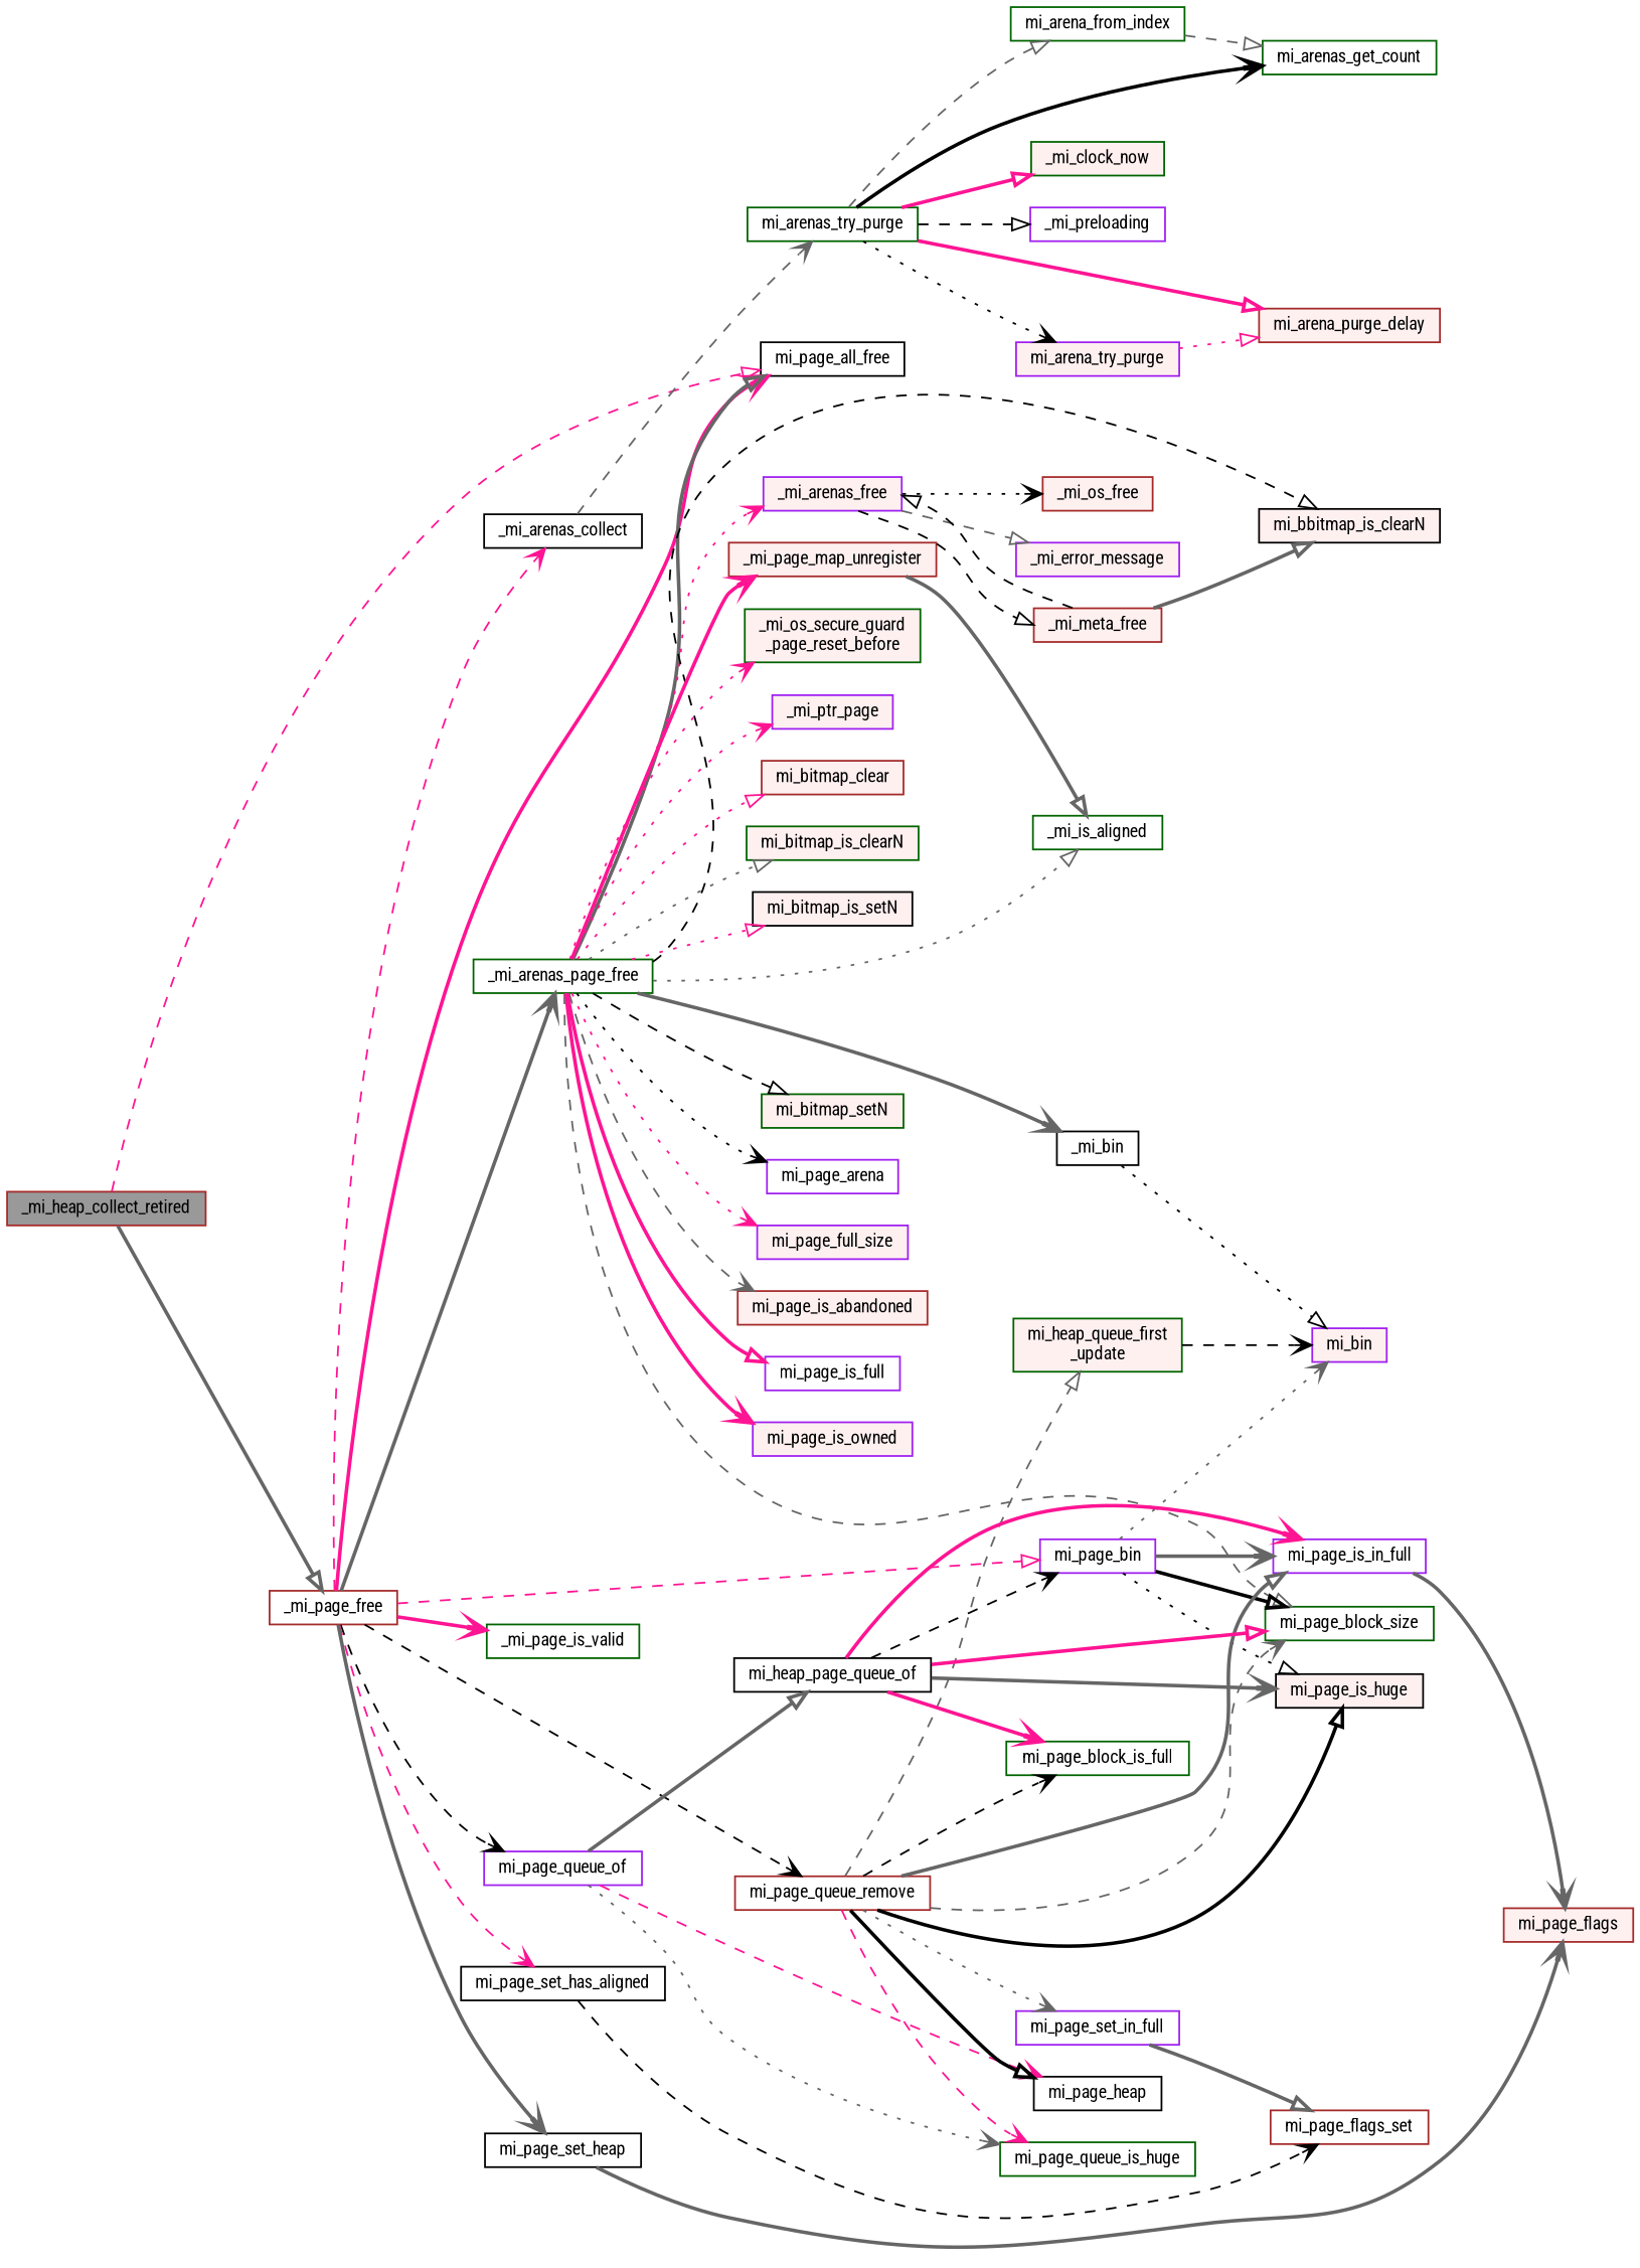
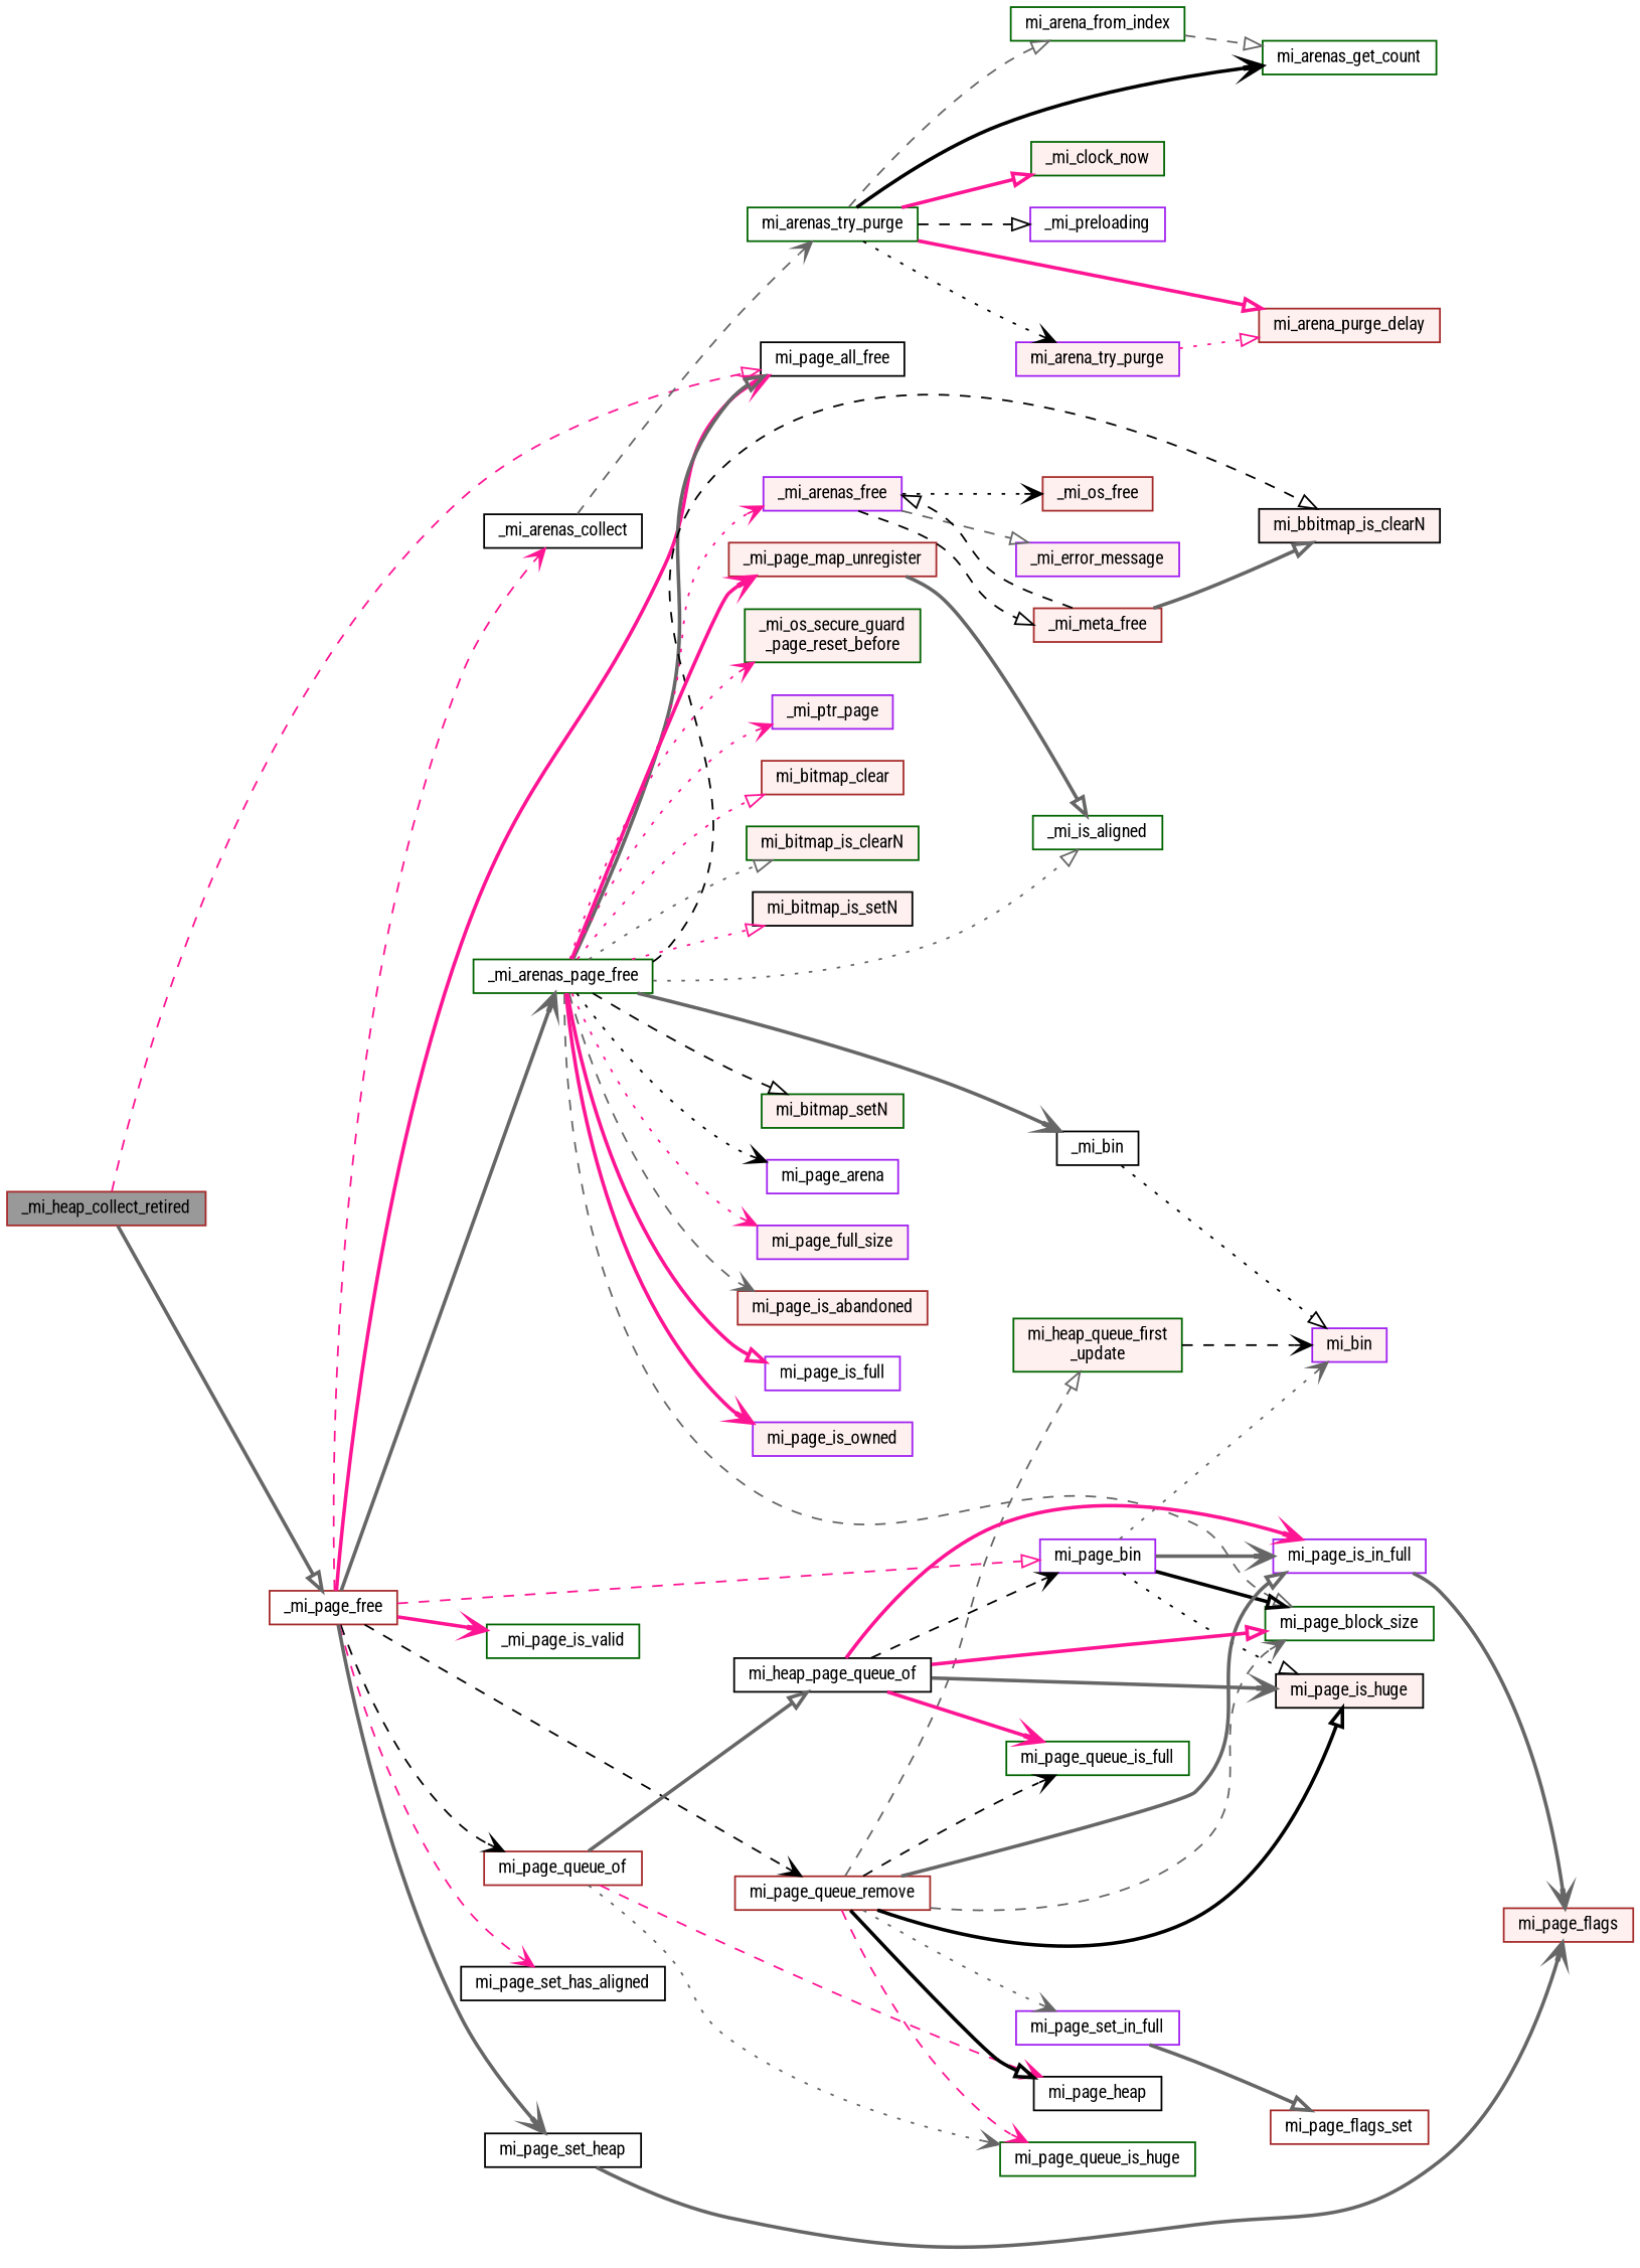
  digraph {
    fontname="Roboto Condensed"
    rankdir=LR
    node [color=darkgreen fillcolor=white fontname="Roboto Condensed" fontsize=10 shape=box style=filled]
    edge [arrowhead=vee color=gray40 fontname="Roboto Condensed" fontsize=10 labelfontname=Helvetica labelfontsize=10 style=bold]
    n1 [color=brown fillcolor=grey60 fontcolor=black height=0.2 label=_mi_heap_collect_retired width=0.4]
    n2 [color=brown height=0.2 label=_mi_page_free width=0.4]
    n3 [color=black height=0.2 label=mi_page_all_free width=0.4]
    n4 [color=black height=0.2 label=_mi_arenas_collect width=0.4]
    n5 [height=0.2 label=_mi_arenas_page_free width=0.4]
    n6 [height=0.2 label=_mi_page_is_valid width=0.4]
    n7 [color=purple height=0.2 label=mi_page_bin width=0.4]
-   n8 [color=purple height=0.2 label=mi_page_queue_of width=0.4]
+   n8 [color=brown height=0.2 label=mi_page_queue_of width=0.4]
    n9 [color=brown height=0.2 label=mi_page_queue_remove width=0.4]
    n10 [color=black height=0.2 label=mi_page_set_has_aligned width=0.4]
    n11 [color=black height=0.2 label=mi_page_set_heap width=0.4]
    n12 [height=0.2 label=mi_arenas_try_purge width=0.4]
    n13 [color=purple fillcolor="#FFF0F0" height=0.2 label=_mi_arenas_free width=0.4]
    n14 [color=black fillcolor="#FFF0F0" height=0.2 label=mi_bbitmap_is_clearN width=0.4]
    n15 [color=black height=0.2 label=_mi_bin width=0.4]
    n16 [height=0.2 label=_mi_is_aligned width=0.4]
    n17 [fillcolor="#FFF0F0" height=0.2 label="_mi_os_secure_guard\l_page_reset_before" width=0.4]
    n18 [color=brown fillcolor="#FFF0F0" height=0.2 label=_mi_page_map_unregister width=0.4]
    n19 [color=purple fillcolor="#FFF0F0" height=0.2 label=_mi_ptr_page width=0.4]
    n20 [color=brown fillcolor="#FFF0F0" height=0.2 label=mi_bitmap_clear width=0.4]
    n21 [fillcolor="#FFF0F0" height=0.2 label=mi_bitmap_is_clearN width=0.4]
    n22 [color=black fillcolor="#FFF0F0" height=0.2 label=mi_bitmap_is_setN width=0.4]
    n23 [fillcolor="#FFF0F0" height=0.2 label=mi_bitmap_setN width=0.4]
    n24 [color=purple height=0.2 label=mi_page_arena width=0.4]
    n25 [height=0.2 label=mi_page_block_size width=0.4]
    n26 [color=purple fillcolor="#FFF0F0" height=0.2 label=mi_page_full_size width=0.4]
    n27 [color=brown fillcolor="#FFF0F0" height=0.2 label=mi_page_is_abandoned width=0.4]
    n28 [color=purple height=0.2 label=mi_page_is_full width=0.4]
    n29 [color=purple fillcolor="#FFF0F0" height=0.2 label=mi_page_is_owned width=0.4]
    n30 [color=purple fillcolor="#FFF0F0" height=0.2 label=mi_bin width=0.4]
    n31 [color=black fillcolor="#FFF0F0" height=0.2 label=mi_page_is_huge width=0.4]
    n32 [color=purple height=0.2 label=mi_page_is_in_full width=0.4]
    n33 [color=black height=0.2 label=mi_heap_page_queue_of width=0.4]
    n34 [color=black height=0.2 label=mi_page_heap width=0.4]
    n35 [height=0.2 label=mi_page_queue_is_huge width=0.4]
-   n36 [height=0.2 label=mi_page_block_is_full width=0.4]
+   n36 [height=0.2 label=mi_page_queue_is_full width=0.4]
    n37 [fillcolor="#FFF0F0" height=0.2 label="mi_heap_queue_first\l_update" width=0.4]
    n38 [color=purple height=0.2 label=mi_page_set_in_full width=0.4]
    n39 [color=brown height=0.2 label=mi_page_flags_set width=0.4]
    n40 [color=brown fillcolor="#FFF0F0" height=0.2 label=mi_page_flags width=0.4]
    n41 [fillcolor="#FFF0F0" height=0.2 label=_mi_clock_now width=0.4]
    n42 [color=purple height=0.2 label=_mi_preloading width=0.4]
    n43 [height=0.2 label=mi_arena_from_index width=0.4]
    n44 [height=0.2 label=mi_arenas_get_count width=0.4]
    n45 [color=brown fillcolor="#FFF0F0" height=0.2 label=mi_arena_purge_delay width=0.4]
    n46 [color=purple fillcolor="#FFF0F0" height=0.2 label=mi_arena_try_purge width=0.4]
    n47 [color=purple fillcolor="#FFF0F0" height=0.2 label=_mi_error_message width=0.4]
    n48 [color=brown fillcolor="#FFF0F0" height=0.2 label=_mi_meta_free width=0.4]
    n49 [color=brown fillcolor="#FFF0F0" height=0.2 label=_mi_os_free width=0.4]
    n1 -> n2 [arrowhead=onormal]
    n1 -> n3 [arrowhead=onormal color=deeppink style=dashed]
    n2 -> n3 [color=deeppink]
    n2 -> n4 [color=deeppink style=dashed]
    n2 -> n5
    n2 -> n6 [color=deeppink]
    n2 -> n7 [arrowhead=onormal color=deeppink style=dashed]
    n2 -> n8 [color=black style=dashed]
    n2 -> n9 [color=black style=dashed]
    n2 -> n10 [color=deeppink style=dashed]
    n2 -> n11
    n4 -> n12 [style=dashed]
    n5 -> n3 [arrowhead=onormal]
    n5 -> n13 [color=deeppink style=dotted]
    n5 -> n14 [arrowhead=onormal color=black style=dashed]
    n5 -> n15
    n5 -> n16 [arrowhead=onormal style=dotted]
    n5 -> n17 [color=deeppink style=dotted]
    n5 -> n18 [color=deeppink]
    n5 -> n19 [color=deeppink style=dotted]
    n5 -> n20 [arrowhead=onormal color=deeppink style=dotted]
    n5 -> n21 [arrowhead=onormal style=dotted]
    n5 -> n22 [arrowhead=onormal color=deeppink style=dotted]
    n5 -> n23 [arrowhead=onormal color=black style=dashed]
    n5 -> n24 [color=black style=dotted]
    n5 -> n25 [arrowhead=onormal style=dashed]
    n5 -> n26 [color=deeppink style=dotted]
    n5 -> n27 [style=dashed]
    n5 -> n28 [arrowhead=onormal color=deeppink]
    n5 -> n29 [color=deeppink]
    n7 -> n25 [arrowhead=onormal color=black]
    n7 -> n30 [style=dotted]
    n7 -> n31 [arrowhead=onormal color=black style=dotted]
    n7 -> n32
    n8 -> n33 [arrowhead=onormal]
    n8 -> n34 [color=deeppink style=dashed]
    n8 -> n35 [style=dotted]
    n9 -> n25 [style=dashed]
    n9 -> n31 [arrowhead=onormal color=black]
    n9 -> n32 [arrowhead=onormal]
    n9 -> n34 [arrowhead=onormal color=black]
    n9 -> n35 [color=deeppink style=dashed]
    n9 -> n36 [color=black style=dashed]
    n9 -> n37 [arrowhead=onormal style=dashed]
    n9 -> n38 [style=dotted]
-   n10 -> n39 [color=black style=dashed]
    n11 -> n40
    n12 -> n41 [arrowhead=onormal color=deeppink]
    n12 -> n42 [arrowhead=onormal color=black style=dashed]
    n12 -> n43 [arrowhead=onormal style=dashed]
    n12 -> n44 [color=black]
    n12 -> n45 [arrowhead=onormal color=deeppink]
    n12 -> n46 [color=black style=dotted]
    n13 -> n47 [arrowhead=onormal style=dashed]
    n13 -> n48 [arrowhead=onormal color=black style=dashed]
    n13 -> n49 [color=black style=dotted]
    n15 -> n30 [arrowhead=onormal color=black style=dotted]
    n18 -> n16 [arrowhead=onormal]
    n32 -> n40
    n33 -> n7 [color=black style=dashed]
    n33 -> n25 [arrowhead=onormal color=deeppink]
    n33 -> n31
    n33 -> n32 [color=deeppink]
    n33 -> n36 [color=deeppink]
    n37 -> n30 [color=black style=dashed]
    n38 -> n39 [arrowhead=onormal]
    n43 -> n44 [arrowhead=onormal style=dashed]
    n46 -> n45 [arrowhead=onormal color=deeppink style=dotted]
    n48 -> n13 [arrowhead=onormal color=black style=dashed]
    n48 -> n14 [arrowhead=onormal]
  }
